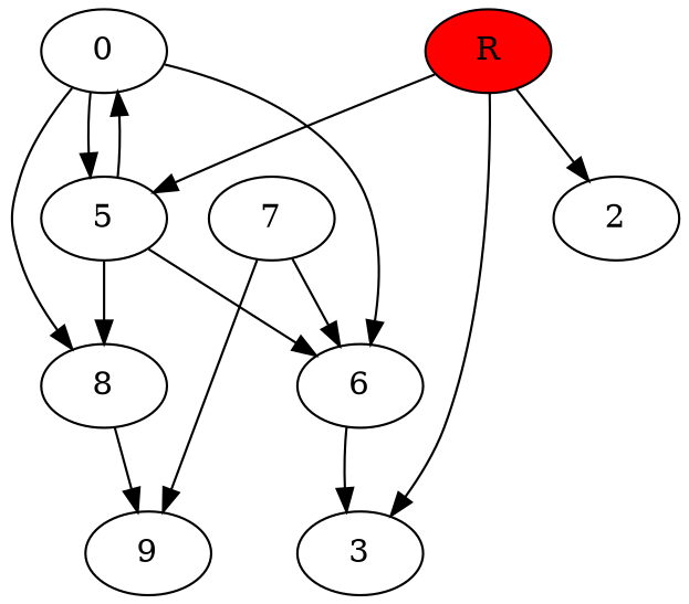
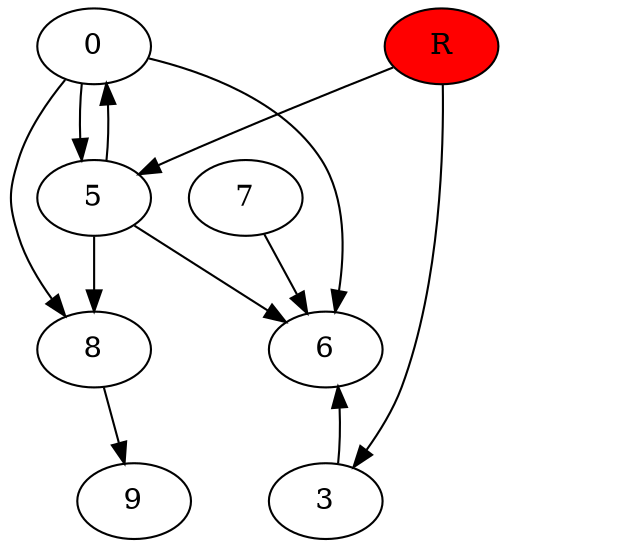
  digraph {
    n1 [label=0]
    5
    6
    8
    3
    9
    7
    R [fillcolor="#ff0000" style=filled]
-   2
    n1 -> 5
    n1 -> 6
    n1 -> 8
    5 -> n1
    5 -> 6
    5 -> 8
-   6 -> 3
+   3 -> 6
    8 -> 9
    7 -> 6
-   7 -> 9
    R -> 5
    R -> 3
-   R -> 2
  }
